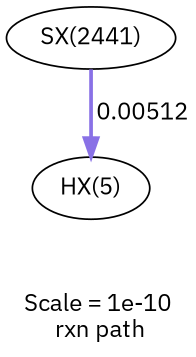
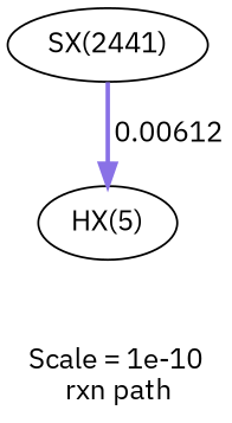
  digraph {
    fontname="IBM Plex Sans"
    label="Scale = 1e-10\l rxn path"
    node [fontname="IBM Plex Sans"]
    n1 [label="SX(2441)"]
    n2 [label="HX(5)"]
-   n1 -> n2 [arrowsize=1.08 color="0.7, 0.506, 0.9" fontname="IBM Plex Sans" label=" 0.00512" style="setlinewidth(2.15)"]
+   n1 -> n2 [arrowsize=1.08 color="0.7, 0.506, 0.9" fontname="IBM Plex Sans" label=" 0.00612" style="setlinewidth(2.15)"]
  }
